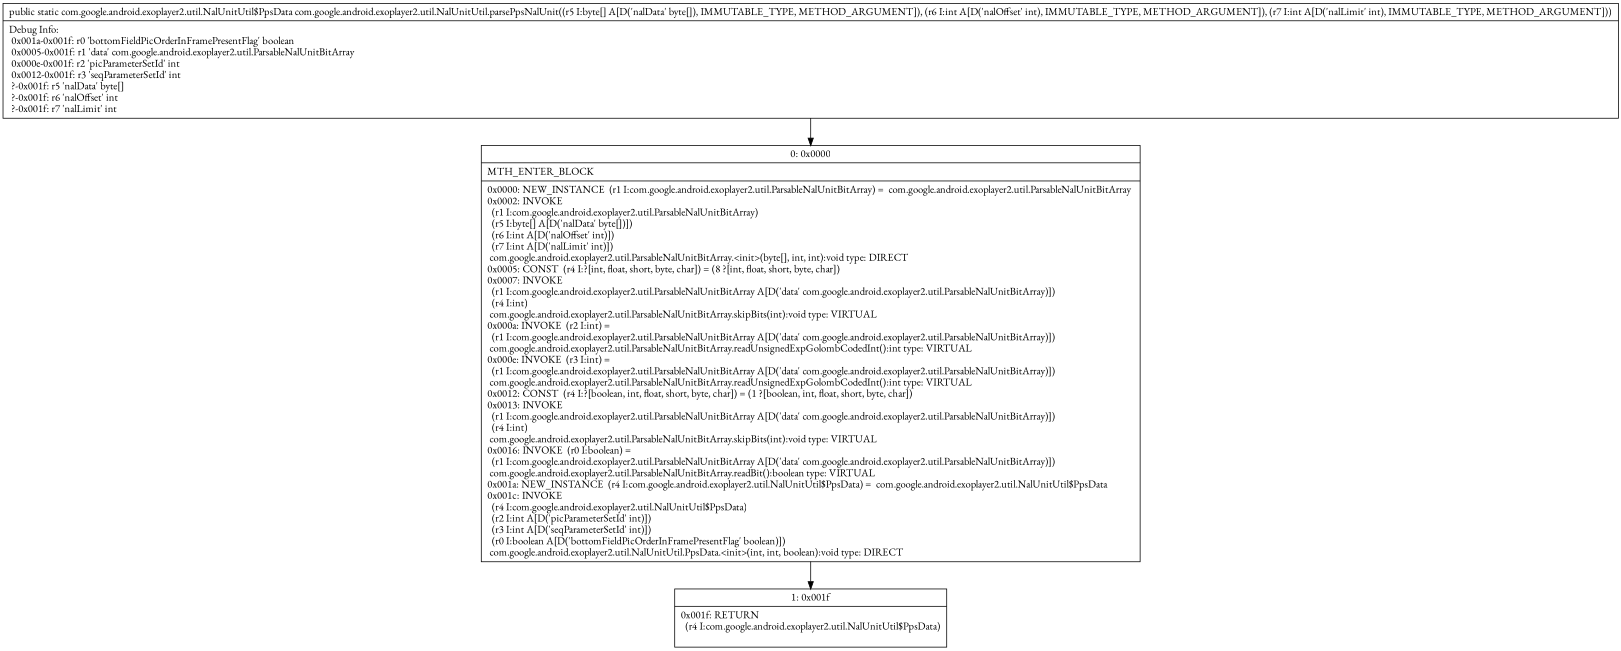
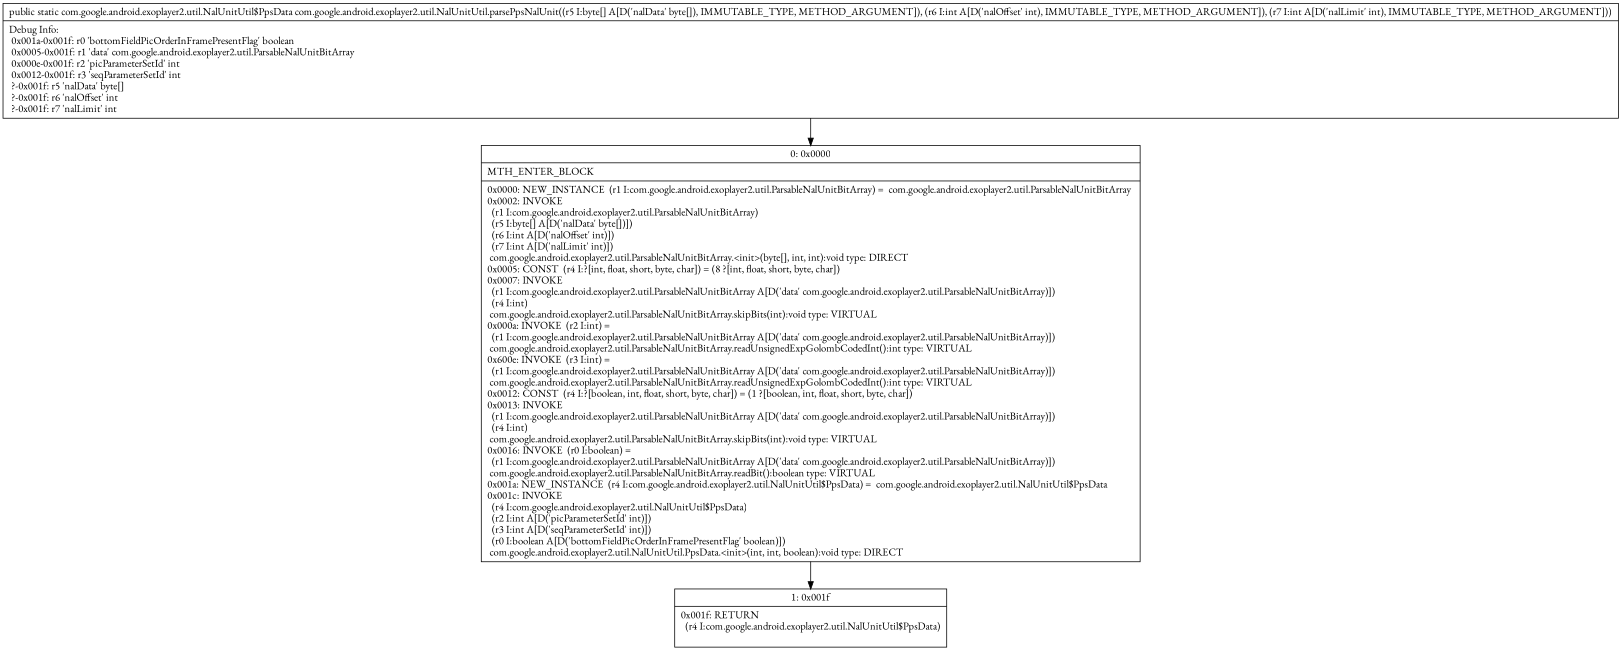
  digraph {
    fontname="EB Garamond"
    node [shape=record fontname="EB Garamond"]
    edge [fontname="EB Garamond"]
-   n1 [label="{0\:\ 0x0000|MTH_ENTER_BLOCK\l|0x0000: NEW_INSTANCE  (r1 I:com.google.android.exoplayer2.util.ParsableNalUnitBitArray) =  com.google.android.exoplayer2.util.ParsableNalUnitBitArray \l0x0002: INVOKE  \l  (r1 I:com.google.android.exoplayer2.util.ParsableNalUnitBitArray)\l  (r5 I:byte[] A[D('nalData' byte[])])\l  (r6 I:int A[D('nalOffset' int)])\l  (r7 I:int A[D('nalLimit' int)])\l com.google.android.exoplayer2.util.ParsableNalUnitBitArray.\<init\>(byte[], int, int):void type: DIRECT \l0x0005: CONST  (r4 I:?[int, float, short, byte, char]) = (8 ?[int, float, short, byte, char]) \l0x0007: INVOKE  \l  (r1 I:com.google.android.exoplayer2.util.ParsableNalUnitBitArray A[D('data' com.google.android.exoplayer2.util.ParsableNalUnitBitArray)])\l  (r4 I:int)\l com.google.android.exoplayer2.util.ParsableNalUnitBitArray.skipBits(int):void type: VIRTUAL \l0x000a: INVOKE  (r2 I:int) = \l  (r1 I:com.google.android.exoplayer2.util.ParsableNalUnitBitArray A[D('data' com.google.android.exoplayer2.util.ParsableNalUnitBitArray)])\l com.google.android.exoplayer2.util.ParsableNalUnitBitArray.readUnsignedExpGolombCodedInt():int type: VIRTUAL \l0x000e: INVOKE  (r3 I:int) = \l  (r1 I:com.google.android.exoplayer2.util.ParsableNalUnitBitArray A[D('data' com.google.android.exoplayer2.util.ParsableNalUnitBitArray)])\l com.google.android.exoplayer2.util.ParsableNalUnitBitArray.readUnsignedExpGolombCodedInt():int type: VIRTUAL \l0x0012: CONST  (r4 I:?[boolean, int, float, short, byte, char]) = (1 ?[boolean, int, float, short, byte, char]) \l0x0013: INVOKE  \l  (r1 I:com.google.android.exoplayer2.util.ParsableNalUnitBitArray A[D('data' com.google.android.exoplayer2.util.ParsableNalUnitBitArray)])\l  (r4 I:int)\l com.google.android.exoplayer2.util.ParsableNalUnitBitArray.skipBits(int):void type: VIRTUAL \l0x0016: INVOKE  (r0 I:boolean) = \l  (r1 I:com.google.android.exoplayer2.util.ParsableNalUnitBitArray A[D('data' com.google.android.exoplayer2.util.ParsableNalUnitBitArray)])\l com.google.android.exoplayer2.util.ParsableNalUnitBitArray.readBit():boolean type: VIRTUAL \l0x001a: NEW_INSTANCE  (r4 I:com.google.android.exoplayer2.util.NalUnitUtil$PpsData) =  com.google.android.exoplayer2.util.NalUnitUtil$PpsData \l0x001c: INVOKE  \l  (r4 I:com.google.android.exoplayer2.util.NalUnitUtil$PpsData)\l  (r2 I:int A[D('picParameterSetId' int)])\l  (r3 I:int A[D('seqParameterSetId' int)])\l  (r0 I:boolean A[D('bottomFieldPicOrderInFramePresentFlag' boolean)])\l com.google.android.exoplayer2.util.NalUnitUtil.PpsData.\<init\>(int, int, boolean):void type: DIRECT \l}"]
+   n1 [label="{0\:\ 0x0000|MTH_ENTER_BLOCK\l|0x0000: NEW_INSTANCE  (r1 I:com.google.android.exoplayer2.util.ParsableNalUnitBitArray) =  com.google.android.exoplayer2.util.ParsableNalUnitBitArray \l0x0002: INVOKE  \l  (r1 I:com.google.android.exoplayer2.util.ParsableNalUnitBitArray)\l  (r5 I:byte[] A[D('nalData' byte[])])\l  (r6 I:int A[D('nalOffset' int)])\l  (r7 I:int A[D('nalLimit' int)])\l com.google.android.exoplayer2.util.ParsableNalUnitBitArray.\<init\>(byte[], int, int):void type: DIRECT \l0x0005: CONST  (r4 I:?[int, float, short, byte, char]) = (8 ?[int, float, short, byte, char]) \l0x0007: INVOKE  \l  (r1 I:com.google.android.exoplayer2.util.ParsableNalUnitBitArray A[D('data' com.google.android.exoplayer2.util.ParsableNalUnitBitArray)])\l  (r4 I:int)\l com.google.android.exoplayer2.util.ParsableNalUnitBitArray.skipBits(int):void type: VIRTUAL \l0x000a: INVOKE  (r2 I:int) = \l  (r1 I:com.google.android.exoplayer2.util.ParsableNalUnitBitArray A[D('data' com.google.android.exoplayer2.util.ParsableNalUnitBitArray)])\l com.google.android.exoplayer2.util.ParsableNalUnitBitArray.readUnsignedExpGolombCodedInt():int type: VIRTUAL \l0x600e: INVOKE  (r3 I:int) = \l  (r1 I:com.google.android.exoplayer2.util.ParsableNalUnitBitArray A[D('data' com.google.android.exoplayer2.util.ParsableNalUnitBitArray)])\l com.google.android.exoplayer2.util.ParsableNalUnitBitArray.readUnsignedExpGolombCodedInt():int type: VIRTUAL \l0x0012: CONST  (r4 I:?[boolean, int, float, short, byte, char]) = (1 ?[boolean, int, float, short, byte, char]) \l0x0013: INVOKE  \l  (r1 I:com.google.android.exoplayer2.util.ParsableNalUnitBitArray A[D('data' com.google.android.exoplayer2.util.ParsableNalUnitBitArray)])\l  (r4 I:int)\l com.google.android.exoplayer2.util.ParsableNalUnitBitArray.skipBits(int):void type: VIRTUAL \l0x0016: INVOKE  (r0 I:boolean) = \l  (r1 I:com.google.android.exoplayer2.util.ParsableNalUnitBitArray A[D('data' com.google.android.exoplayer2.util.ParsableNalUnitBitArray)])\l com.google.android.exoplayer2.util.ParsableNalUnitBitArray.readBit():boolean type: VIRTUAL \l0x001a: NEW_INSTANCE  (r4 I:com.google.android.exoplayer2.util.NalUnitUtil$PpsData) =  com.google.android.exoplayer2.util.NalUnitUtil$PpsData \l0x001c: INVOKE  \l  (r4 I:com.google.android.exoplayer2.util.NalUnitUtil$PpsData)\l  (r2 I:int A[D('picParameterSetId' int)])\l  (r3 I:int A[D('seqParameterSetId' int)])\l  (r0 I:boolean A[D('bottomFieldPicOrderInFramePresentFlag' boolean)])\l com.google.android.exoplayer2.util.NalUnitUtil.PpsData.\<init\>(int, int, boolean):void type: DIRECT \l}"]
    n2 [label="{1\:\ 0x001f|0x001f: RETURN  \l  (r4 I:com.google.android.exoplayer2.util.NalUnitUtil$PpsData)\l \l}"]
    n3 [label="{public static com.google.android.exoplayer2.util.NalUnitUtil$PpsData com.google.android.exoplayer2.util.NalUnitUtil.parsePpsNalUnit((r5 I:byte[] A[D('nalData' byte[]), IMMUTABLE_TYPE, METHOD_ARGUMENT]), (r6 I:int A[D('nalOffset' int), IMMUTABLE_TYPE, METHOD_ARGUMENT]), (r7 I:int A[D('nalLimit' int), IMMUTABLE_TYPE, METHOD_ARGUMENT]))  | Debug Info:\l  0x001a\-0x001f: r0 'bottomFieldPicOrderInFramePresentFlag' boolean\l  0x0005\-0x001f: r1 'data' com.google.android.exoplayer2.util.ParsableNalUnitBitArray\l  0x000e\-0x001f: r2 'picParameterSetId' int\l  0x0012\-0x001f: r3 'seqParameterSetId' int\l  ?\-0x001f: r5 'nalData' byte[]\l  ?\-0x001f: r6 'nalOffset' int\l  ?\-0x001f: r7 'nalLimit' int\l}"]
    n1 -> n2
    n3 -> n1
  }
